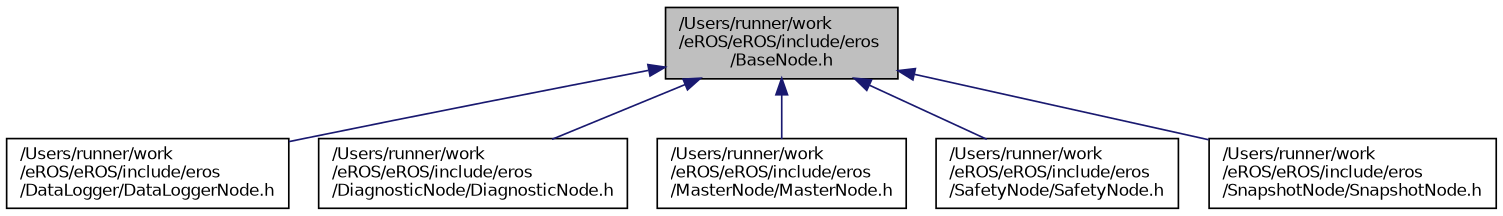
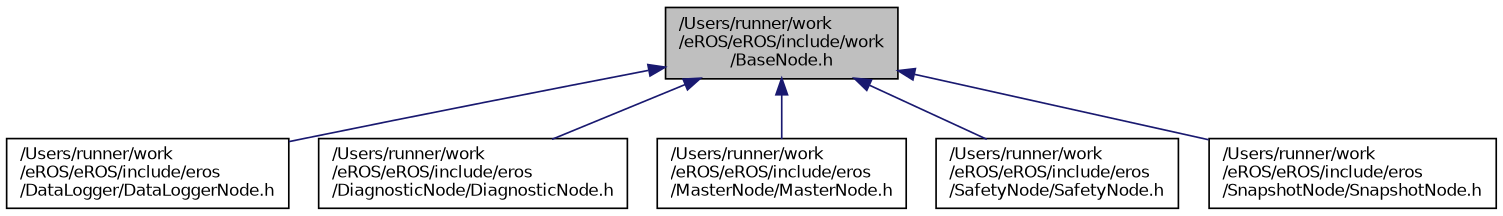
  digraph {
    node [color=black fillcolor=white fontname=Helvetica fontsize=10 shape=record style=filled]
    edge [color=midnightblue dir=back fontname=Helvetica fontsize=10 labelfontname=Helvetica labelfontsize=10 style=solid]
-   n1 [fillcolor=grey75 fontcolor=black height=0.2 label="/Users/runner/work\l/eROS/eROS/include/eros\l/BaseNode.h" width=0.4]
+   n1 [fillcolor=grey75 fontcolor=black height=0.2 label="/Users/runner/work\l/eROS/eROS/include/work\l/BaseNode.h" width=0.4]
    n2 [height=0.2 label="/Users/runner/work\l/eROS/eROS/include/eros\l/DataLogger/DataLoggerNode.h" width=0.4]
    n3 [height=0.2 label="/Users/runner/work\l/eROS/eROS/include/eros\l/DiagnosticNode/DiagnosticNode.h" width=0.4]
    n4 [height=0.2 label="/Users/runner/work\l/eROS/eROS/include/eros\l/MasterNode/MasterNode.h" width=0.4]
    n5 [height=0.2 label="/Users/runner/work\l/eROS/eROS/include/eros\l/SafetyNode/SafetyNode.h" width=0.4]
    n6 [height=0.2 label="/Users/runner/work\l/eROS/eROS/include/eros\l/SnapshotNode/SnapshotNode.h" width=0.4]
    n1 -> n2
    n1 -> n3
    n1 -> n4
    n1 -> n5
    n1 -> n6
  }
